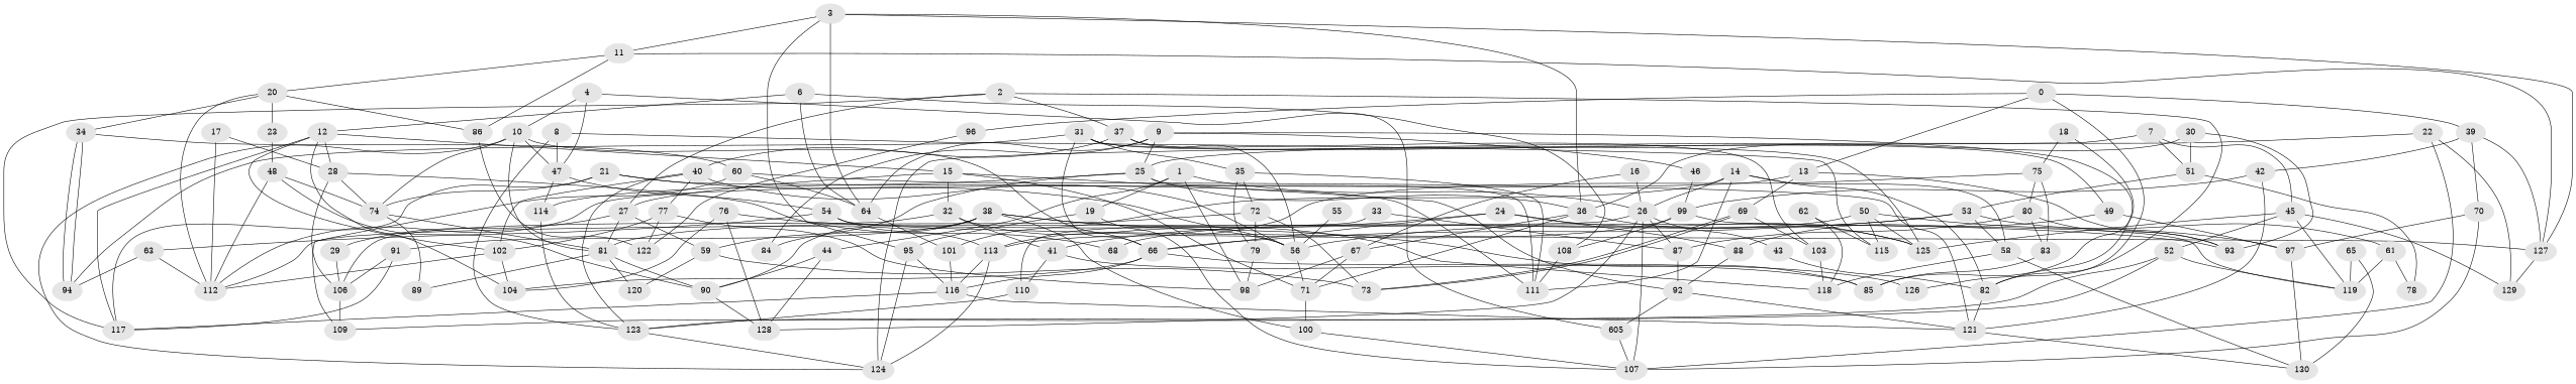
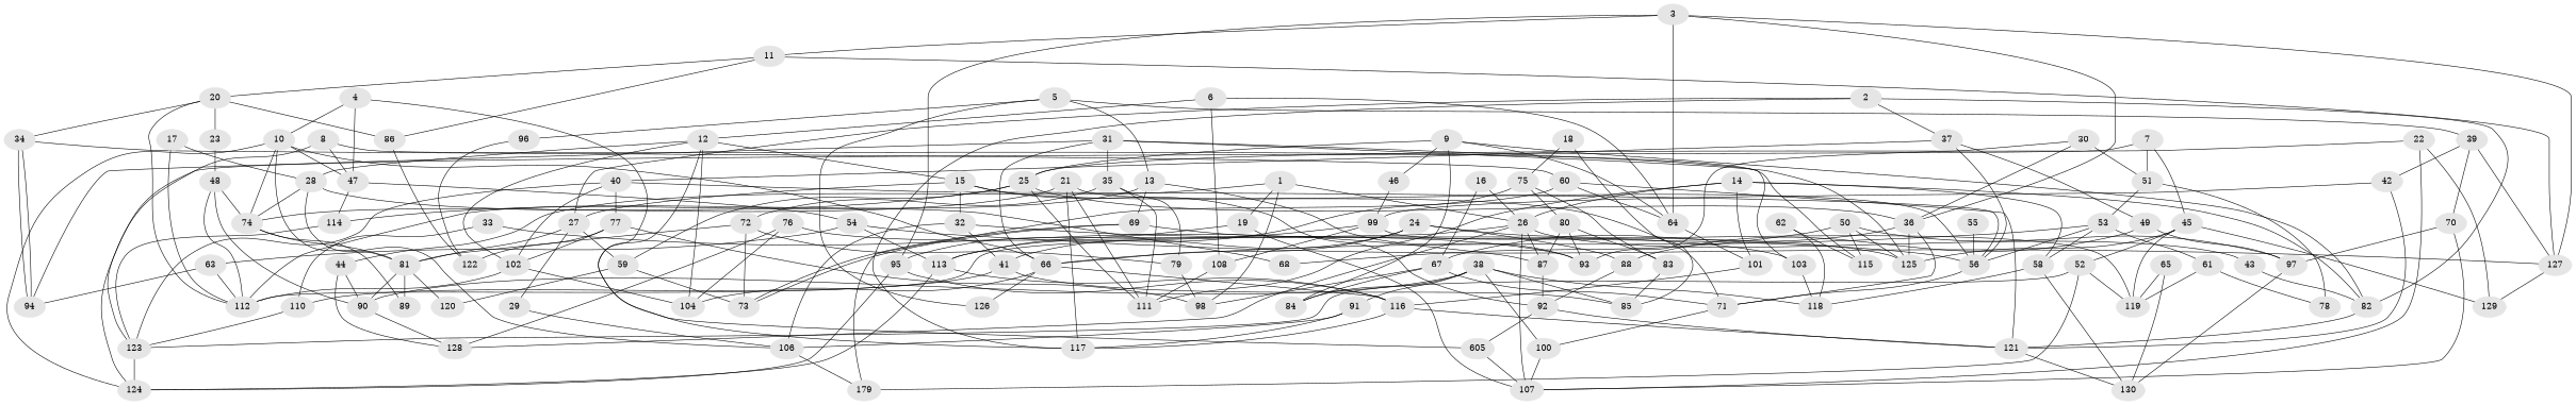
  graph {
    node [color=gray90 style=filled]
    1
    19
    26
    44
    98
    95
    107
    112
    43
    87
    128
    90
    2
    27
    37
    82
    117
    81
    59
    29
    56
    40
    49
    121
    3
    11
    36
    64
    127
    20
    86
    71
    67
    125
    101
    124
    116
    129
    4
    10
    47
    n42 [label=605]
    66
    74
    114
    54
-   5 [label=0]
+   5
    13
    39
    96
    126
    69
    93
    42
    70
    122
    6
    12
    108
    15
    28
    102
    104
    111
    7
    45
    51
    52
    119
    53
    78
    8
    115
    123
    9
    25
    46
    84
    99
    89
    120
    23
    34
    32
    92
    68
    106
    103
    73
    14
    58
    118
    130
    41
    100
    16
    17
    18
    75
    85
    113
    80
    83
    48
    94
    60
    21
    22
    24
    88
    110
-   109
+   109 [label=179]
    30
    31
    35
    72
    79
    33
    77
    97
    38
    91
    63
    50
    61
    55
    62
    65
    76
    1 -- 19
    1 -- 26
    1 -- 44
    1 -- 98
    19 -- 95
    19 -- 107
    26 -- 107
    26 -- 112
    26 -- 43
    26 -- 87
    26 -- 128
    44 -- 128
    44 -- 90
    95 -- 124
    95 -- 116
    43 -- 82
    87 -- 92
    90 -- 128
    2 -- 27
    2 -- 37
    2 -- 82
    2 -- 117
    27 -- 81
    27 -- 59
    27 -- 29
    37 -- 56
    37 -- 40
    37 -- 49
    82 -- 121
    81 -- 90
    81 -- 89
    81 -- 120
    59 -- 120
    59 -- 73
    29 -- 106
    56 -- 71
    40 -- 56
    40 -- 102
    40 -- 123
    40 -- 77
    49 -- 88
    49 -- 97
    121 -- 130
    3 -- 95
    3 -- 11
    3 -- 36
    3 -- 64
    3 -- 127
    11 -- 127
    11 -- 20
    11 -- 86
    36 -- 71
    36 -- 67
    36 -- 125
    64 -- 101
    127 -- 129
    20 -- 112
    20 -- 86
    20 -- 23
    20 -- 34
    86 -- 122
    71 -- 100
    67 -- 98
    67 -- 71
+   67 -- 84
    101 -- 116
    116 -- 117
    116 -- 121
    4 -- 10
    4 -- 47
    4 -- n42
    10 -- 81
    10 -- 124
    10 -- 47
    10 -- 66
    10 -- 74
    47 -- 114
    47 -- 54
    n42 -- 107
    66 -- 116
    66 -- 126
    66 -- 104
    74 -- 81
    74 -- 89
    114 -- 123
    54 -- 127
    54 -- 113
    54 -- 63
    5 -- 13
    5 -- 39
    5 -- 96
    5 -- 126
    13 -- 112
    13 -- 69
    13 -- 93
    39 -- 127
    39 -- 42
    39 -- 70
    96 -- 122
    69 -- 103
    69 -- 73
    69 -- 73
    42 -- 121
    42 -- 99
    70 -- 107
    70 -- 97
    6 -- 64
    6 -- 12
    6 -- 108
    12 -- 117
    12 -- 15
    12 -- 28
    12 -- 102
    12 -- 104
    108 -- 111
    15 -- 27
    15 -- 71
    15 -- 32
    15 -- 92
    28 -- 74
    28 -- 68
    28 -- 106
    102 -- 112
    102 -- 104
    7 -- 124
    7 -- 45
    7 -- 51
    45 -- 125
    45 -- 129
    45 -- 52
    45 -- 119
    51 -- 53
    51 -- 78
    52 -- 119
    52 -- 123
    52 -- 109
    53 -- 56
    53 -- 66
    53 -- 58
    53 -- 61
    8 -- 47
    8 -- 115
    8 -- 123
    123 -- 124
    9 -- 82
    9 -- 64
    9 -- 25
    9 -- 46
    9 -- 84
    25 -- 59
    25 -- 36
    25 -- 114
    25 -- 111
    46 -- 99
    99 -- 108
    99 -- 119
    99 -- 113
    23 -- 48
    34 -- 94
    34 -- 94
    34 -- 60
    32 -- 56
    32 -- 106
    32 -- 41
    92 -- 121
    92 -- n42
    106 -- 109
    103 -- 118
    14 -- 26
    14 -- 82
    14 -- 101
    14 -- 111
    14 -- 58
    58 -- 118
    58 -- 130
    41 -- 85
    41 -- 110
    100 -- 107
    16 -- 26
    16 -- 67
    17 -- 112
    17 -- 28
    18 -- 75
    18 -- 85
    75 -- 113
    75 -- 80
    75 -- 83
    113 -- 124
    113 -- 116
    80 -- 87
    80 -- 93
    80 -- 83
    83 -- 85
    48 -- 112
    48 -- 90
    48 -- 74
    60 -- 121
    60 -- 64
    60 -- 109
    21 -- 117
    21 -- 56
    21 -- 74
    21 -- 111
    22 -- 107
    22 -- 129
    22 -- 25
    24 -- 125
    24 -- 66
    24 -- 41
    24 -- 88
    88 -- 92
    110 -- 123
    30 -- 36
    30 -- 93
    30 -- 51
    31 -- 125
    31 -- 66
    31 -- 103
    31 -- 94
    31 -- 35
    35 -- 111
    35 -- 72
    35 -- 79
    72 -- 81
    72 -- 73
    72 -- 79
    79 -- 98
    33 -- 87
    33 -- 110
    77 -- 98
    77 -- 122
    77 -- 102
    97 -- 130
    38 -- 90
    38 -- 84
    38 -- 118
    38 -- 100
    38 -- 85
    38 -- 91
    91 -- 117
    91 -- 106
    63 -- 112
    63 -- 94
    50 -- 125
    50 -- 115
    50 -- 68
    50 -- 97
    61 -- 119
    61 -- 78
    55 -- 56
    62 -- 115
    62 -- 118
    65 -- 119
    65 -- 130
    76 -- 128
    76 -- 93
    76 -- 104
  }
